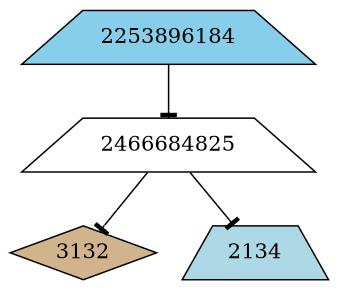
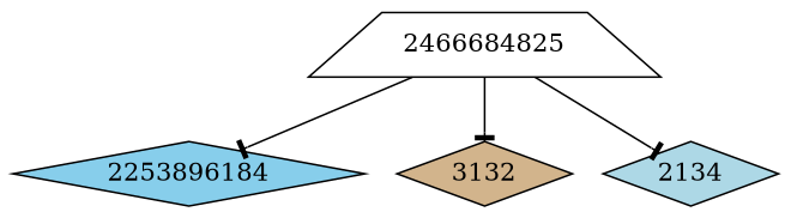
  strict digraph {
    node [shape=trapezium style=filled]
    edge [arrowhead=tee]
-   2253896184 [fillcolor=skyblue]
+   2253896184 [fillcolor=skyblue shape=diamond]
    2466684825 [fillcolor=white]
    n3 [fillcolor=tan label=3132 shape=diamond]
-   2134 [fillcolor=lightblue]
-   2253896184 -> 2466684825
+   2134 [fillcolor=lightblue shape=diamond]
+   2466684825 -> 2253896184
    2466684825 -> n3
    2466684825 -> 2134
  }
